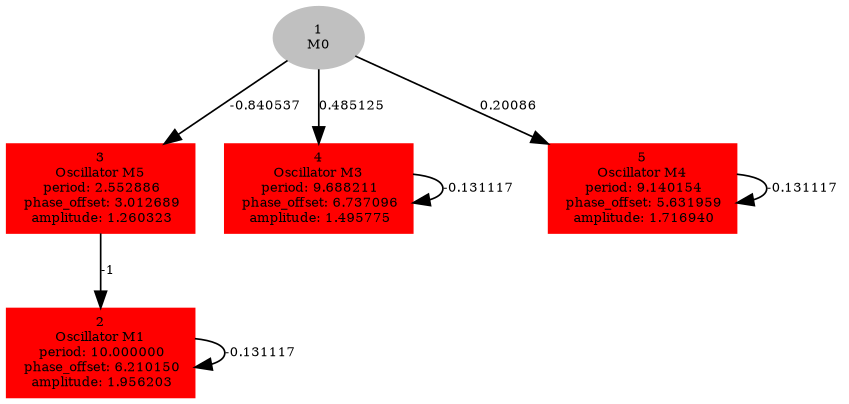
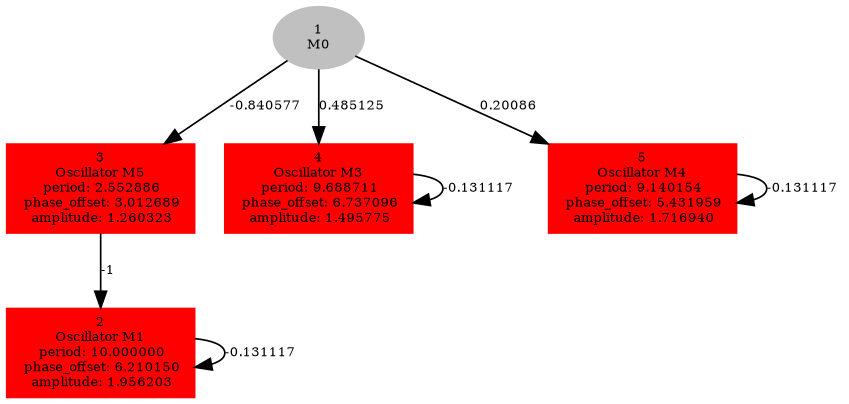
  digraph {
    forcelabels=true
    node [color=red fontsize=8 style=filled shape=box]
    edge [fontsize=8]
    n1 [color=grey label=<1<BR/>M0> shape=""]
    n2 [label=<3<BR />Oscillator M5<BR /> period: 2.552886<BR /> phase_offset: 3.012689<BR /> amplitude: 1.260323>]
-   n3 [label=<4<BR />Oscillator M3<BR /> period: 9.688211<BR /> phase_offset: 6.737096<BR /> amplitude: 1.495775>]
-   n4 [label=<5<BR />Oscillator M4<BR /> period: 9.140154<BR /> phase_offset: 5.631959<BR /> amplitude: 1.716940>]
+   n3 [label=<4<BR />Oscillator M3<BR /> period: 9.688711<BR /> phase_offset: 6.737096<BR /> amplitude: 1.495775>]
+   n4 [label=<5<BR />Oscillator M4<BR /> period: 9.140154<BR /> phase_offset: 5.431959<BR /> amplitude: 1.716940>]
    n5 [label=<2<BR />Oscillator M1<BR /> period: 10.000000<BR /> phase_offset: 6.210150<BR /> amplitude: 1.956203>]
-   n1 -> n2 [label="-0.840537 "]
+   n1 -> n2 [label="-0.840577 "]
    n1 -> n3 [label="0.485125 "]
    n1 -> n4 [label="0.20086 "]
    n2 -> n5 [label="-1 "]
    n3 -> n3 [label="-0.131117 "]
    n4 -> n4 [label="-0.131117 "]
    n5 -> n5 [label="-0.131117 "]
  }
